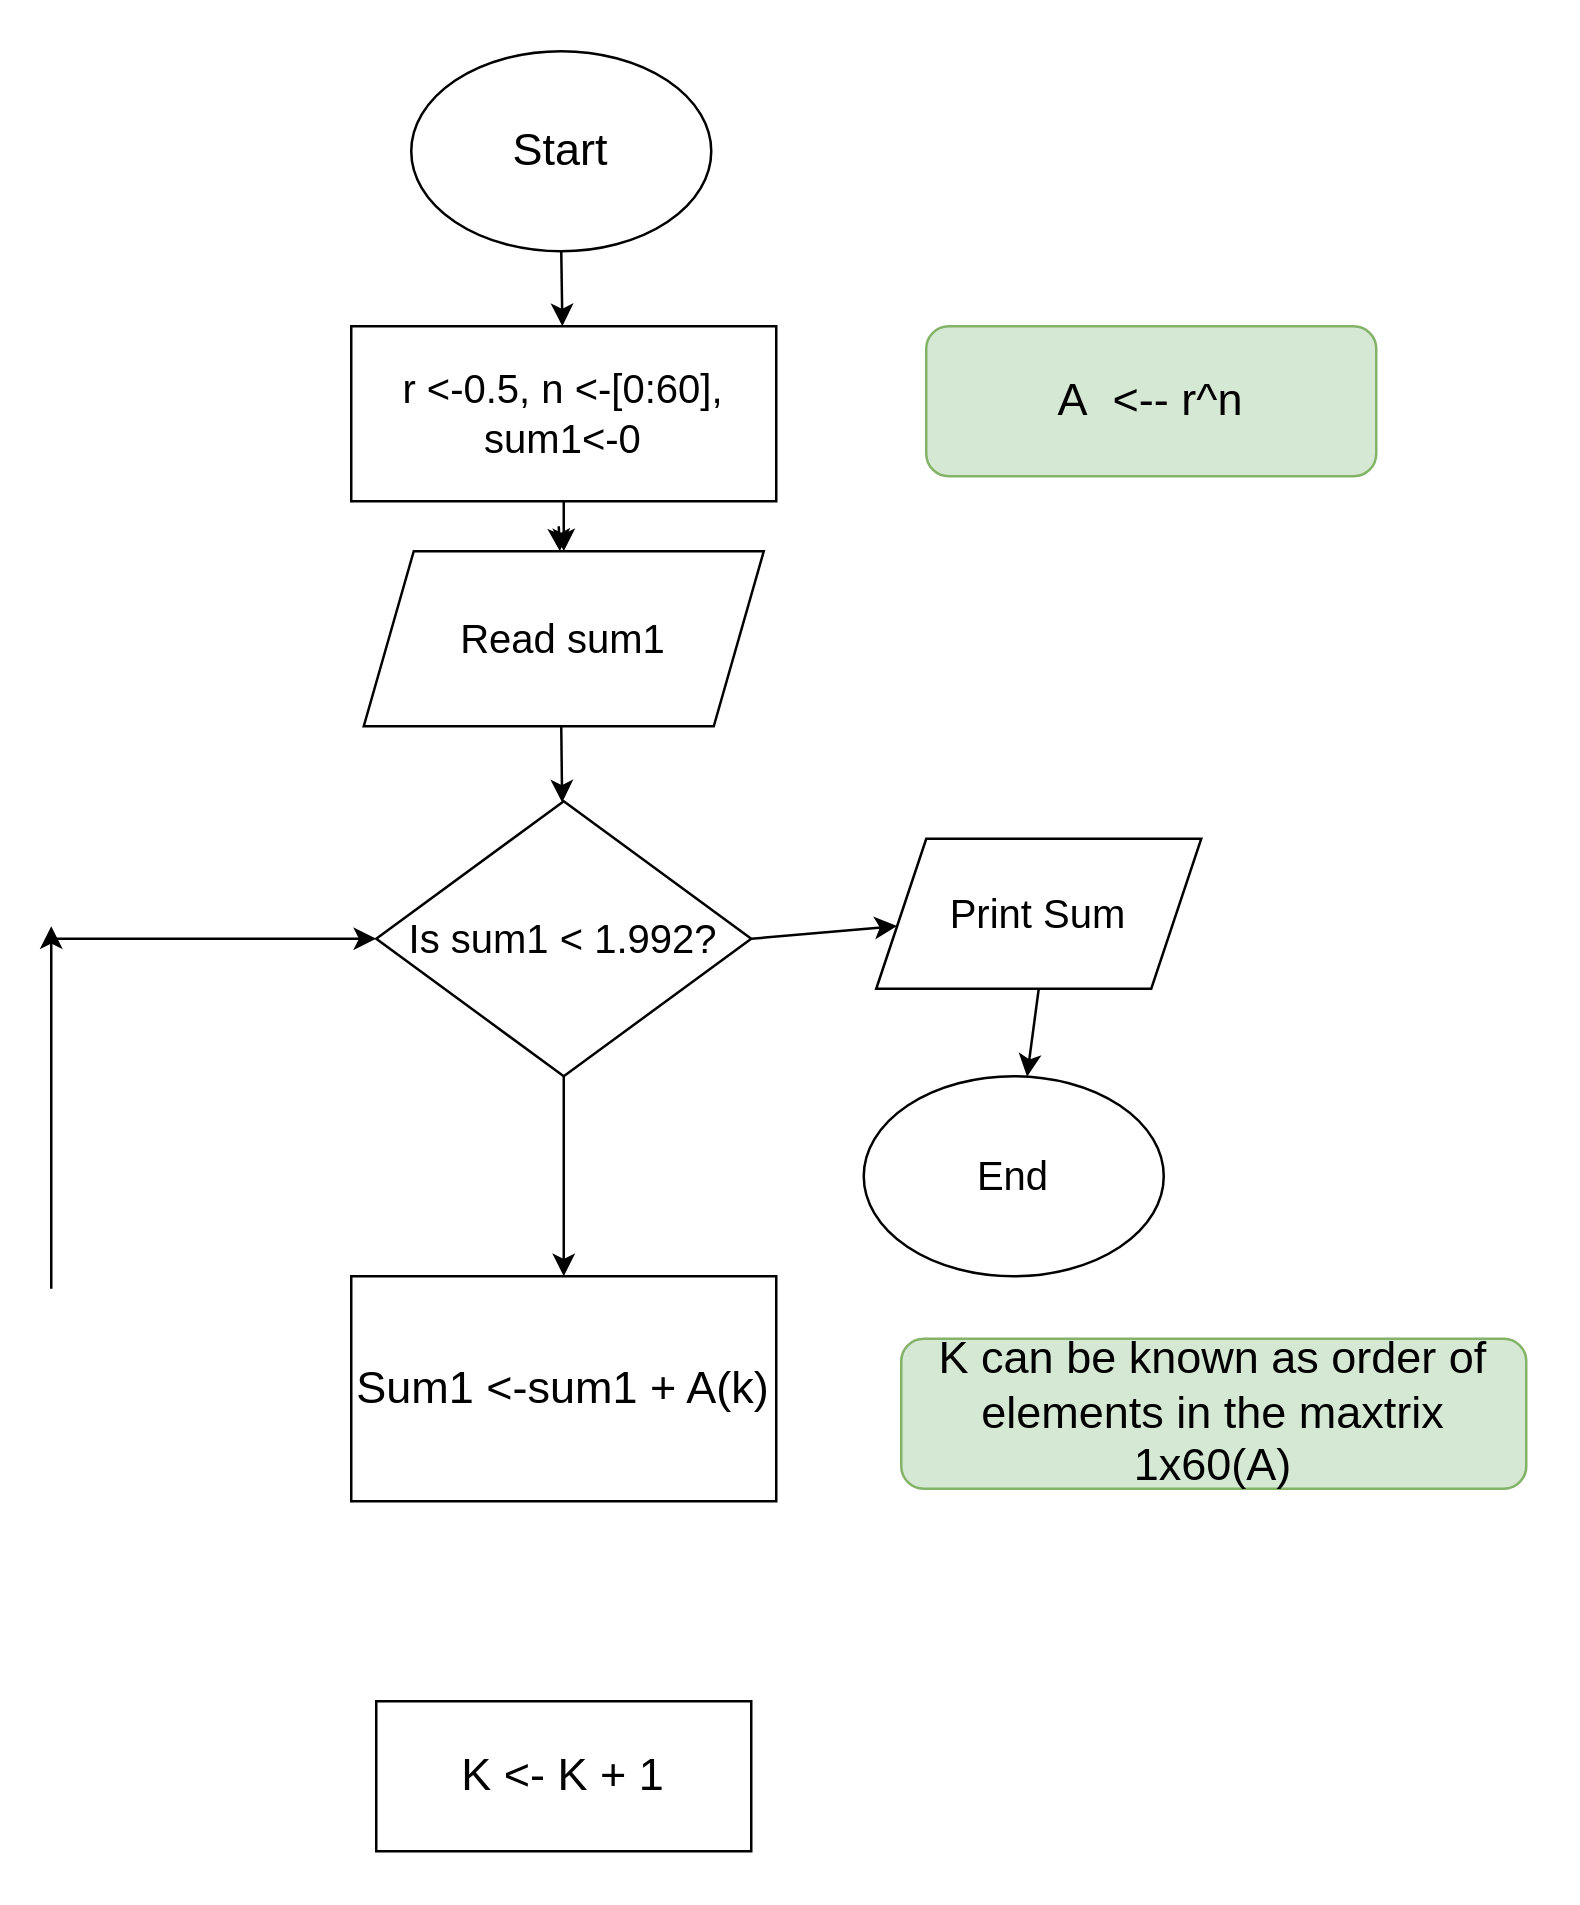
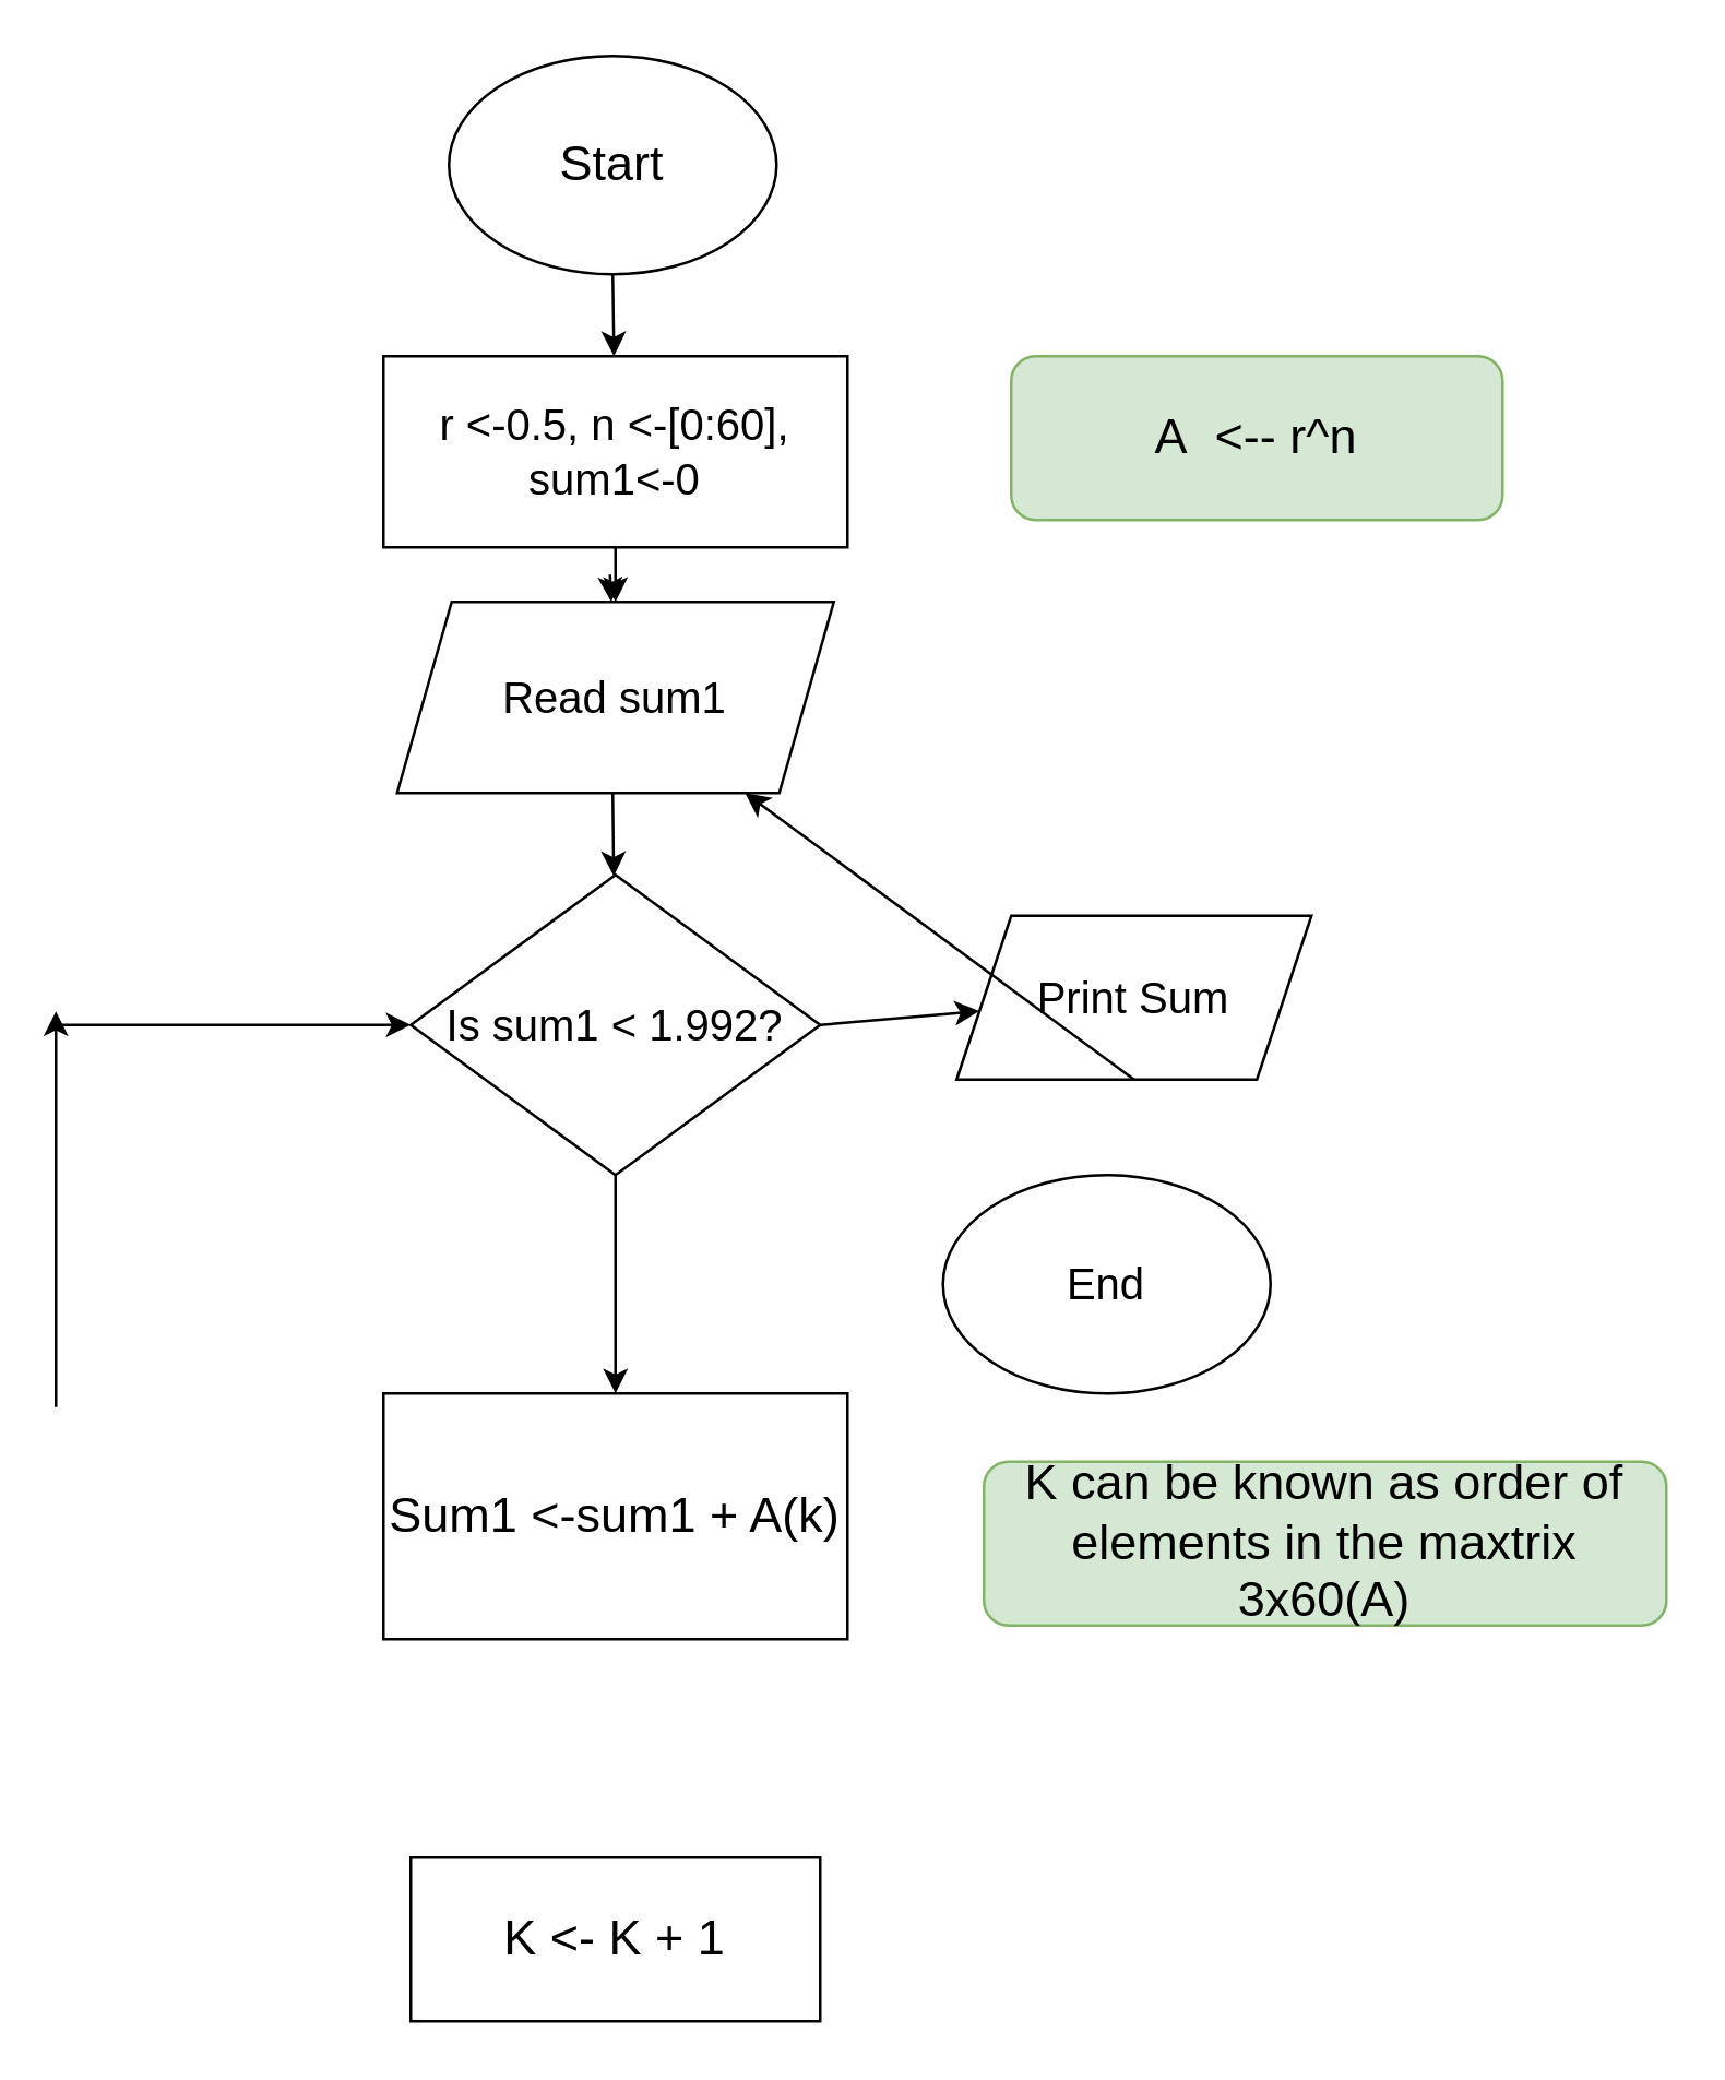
  <mxCell id="0" />
  <mxCell id="1" parent="0" />
  <mxCell id="2" value="&lt;font style=&quot;font-size: 18px&quot;&gt;&lt;font&gt;Star&lt;/font&gt;t&lt;/font&gt;" style="ellipse;whiteSpace=wrap;html=1;" parent="1" vertex="1"><mxGeometry x="164" y="20" width="120" height="80" as="geometry" /></mxCell>
  <mxCell id="3" value="" style="endArrow=classic;html=1;exitX=0.5;exitY=1;exitDx=0;exitDy=0;" parent="1" source="2" target="5" edge="1"><mxGeometry width="50" height="50" relative="1" as="geometry"><mxPoint x="224" y="120" as="sourcePoint" /><mxPoint x="224" y="170" as="targetPoint" /></mxGeometry></mxCell>
  <mxCell id="4" value="" style="edgeStyle=orthogonalEdgeStyle;rounded=0;orthogonalLoop=1;jettySize=auto;html=1;exitX=0.5;exitY=1;exitDx=0;exitDy=0;" parent="1" source="5" target="7" edge="1"><mxGeometry relative="1" as="geometry"><Array as="points"><mxPoint x="225" y="200" /></Array></mxGeometry></mxCell>
  <mxCell id="5" value="&lt;font size=&quot;3&quot;&gt;r &amp;lt;-0.5, n &amp;lt;-[0:60], sum1&amp;lt;-0&lt;/font&gt;" style="rounded=0;whiteSpace=wrap;html=1;" parent="1" vertex="1"><mxGeometry x="140" y="130" width="170" height="70" as="geometry" /></mxCell>
  <mxCell id="6" value="" style="endArrow=classic;html=1;" parent="1" target="7" edge="1"><mxGeometry width="50" height="50" relative="1" as="geometry"><mxPoint x="223" y="210" as="sourcePoint" /><mxPoint x="223" y="250" as="targetPoint" /><Array as="points" /></mxGeometry></mxCell>
  <mxCell id="7" value="&lt;font size=&quot;3&quot;&gt;Read sum1&lt;/font&gt;" style="shape=parallelogram;perimeter=parallelogramPerimeter;whiteSpace=wrap;html=1;fixedSize=1;" parent="1" vertex="1"><mxGeometry x="145" y="220" width="160" height="70" as="geometry" /></mxCell>
  <mxCell id="8" value="" style="endArrow=classic;html=1;" parent="1" target="9" edge="1"><mxGeometry width="50" height="50" relative="1" as="geometry"><mxPoint x="224" y="290" as="sourcePoint" /><mxPoint x="224" y="340" as="targetPoint" /></mxGeometry></mxCell>
  <mxCell id="9" value="&lt;font size=&quot;3&quot;&gt;Is sum1 &amp;lt; 1.992?&lt;/font&gt;" style="rhombus;whiteSpace=wrap;html=1;" parent="1" vertex="1"><mxGeometry x="150" y="320" width="150" height="110" as="geometry" /></mxCell>
  <mxCell id="10" value="" style="endArrow=classic;html=1;exitX=1;exitY=0.5;exitDx=0;exitDy=0;" parent="1" source="9" target="11" edge="1"><mxGeometry width="50" height="50" relative="1" as="geometry"><mxPoint x="300" y="380" as="sourcePoint" /><mxPoint x="380" y="375" as="targetPoint" /></mxGeometry></mxCell>
  <mxCell id="11" value="&lt;font size=&quot;3&quot;&gt;Print Sum&lt;/font&gt;" style="shape=parallelogram;perimeter=parallelogramPerimeter;whiteSpace=wrap;html=1;fixedSize=1;" parent="1" vertex="1"><mxGeometry x="350" y="335" width="130" height="60" as="geometry" /></mxCell>
- <mxCell id="12" value="" style="endArrow=classic;html=1;exitX=0.5;exitY=1;exitDx=0;exitDy=0;" parent="1" source="11" target="13" edge="1"><mxGeometry width="50" height="50" relative="1" as="geometry"><mxPoint x="390" y="480" as="sourcePoint" /><mxPoint x="405" y="470" as="targetPoint" /></mxGeometry></mxCell>
+ <mxCell id="12" value="" style="endArrow=classic;html=1;exitX=0.5;exitY=1;exitDx=0;exitDy=0;" parent="1" source="11" target="7" edge="1"><mxGeometry width="50" height="50" relative="1" as="geometry"><mxPoint x="390" y="480" as="sourcePoint" /><mxPoint x="405" y="470" as="targetPoint" /></mxGeometry></mxCell>
  <mxCell id="13" value="&lt;font size=&quot;3&quot;&gt;End&lt;/font&gt;" style="ellipse;whiteSpace=wrap;html=1;" parent="1" vertex="1"><mxGeometry x="345" y="430" width="120" height="80" as="geometry" /></mxCell>
  <mxCell id="14" value="" style="endArrow=classic;html=1;entryX=0;entryY=0.5;entryDx=0;entryDy=0;" parent="1" target="9" edge="1"><mxGeometry width="50" height="50" relative="1" as="geometry"><mxPoint x="20" y="375" as="sourcePoint" /><mxPoint x="70" y="340" as="targetPoint" /></mxGeometry></mxCell>
  <mxCell id="15" value="" style="endArrow=classic;html=1;" parent="1" edge="1"><mxGeometry width="50" height="50" relative="1" as="geometry"><mxPoint x="20" y="515" as="sourcePoint" /><mxPoint x="20" y="370" as="targetPoint" /></mxGeometry></mxCell>
  <mxCell id="16" value="" style="endArrow=classic;html=1;exitX=0.5;exitY=1;exitDx=0;exitDy=0;" parent="1" source="9" target="17" edge="1"><mxGeometry width="50" height="50" relative="1" as="geometry"><mxPoint x="200" y="610" as="sourcePoint" /><mxPoint x="225" y="520" as="targetPoint" /></mxGeometry></mxCell>
  <mxCell id="17" value="&lt;font style=&quot;font-size: 18px&quot;&gt;Sum1 &amp;lt;-sum1 + A(k)&lt;/font&gt;" style="rounded=0;whiteSpace=wrap;html=1;" parent="1" vertex="1"><mxGeometry x="140" y="510" width="170" height="90" as="geometry" /></mxCell>
  <mxCell id="18" value="&lt;font style=&quot;font-size: 18px&quot;&gt;A&amp;nbsp; &amp;lt;-- r^n&lt;/font&gt;" style="rounded=1;whiteSpace=wrap;html=1;fillColor=#d5e8d4;strokeColor=#82b366;" parent="1" vertex="1"><mxGeometry x="370" y="130" width="180" height="60" as="geometry" /></mxCell>
  <mxCell id="19" value="&lt;font style=&quot;font-size: 18px&quot;&gt;K &amp;lt;- K + 1&lt;/font&gt;" style="rounded=0;whiteSpace=wrap;html=1;" parent="1" vertex="1"><mxGeometry x="150" y="680" width="150" height="60" as="geometry" /></mxCell>
- <mxCell id="20" value="&lt;font style=&quot;font-size: 18px&quot;&gt;K can be known as order of elements in the maxtrix 1x60(A)&lt;/font&gt;" style="rounded=1;whiteSpace=wrap;html=1;fillColor=#d5e8d4;strokeColor=#82b366;" parent="1" vertex="1"><mxGeometry x="360" y="535" width="250" height="60" as="geometry" /></mxCell>
+ <mxCell id="20" value="&lt;font style=&quot;font-size: 18px&quot;&gt;K can be known as order of elements in the maxtrix 3x60(A)&lt;/font&gt;" style="rounded=1;whiteSpace=wrap;html=1;fillColor=#d5e8d4;strokeColor=#82b366;" parent="1" vertex="1"><mxGeometry x="360" y="535" width="250" height="60" as="geometry" /></mxCell>
